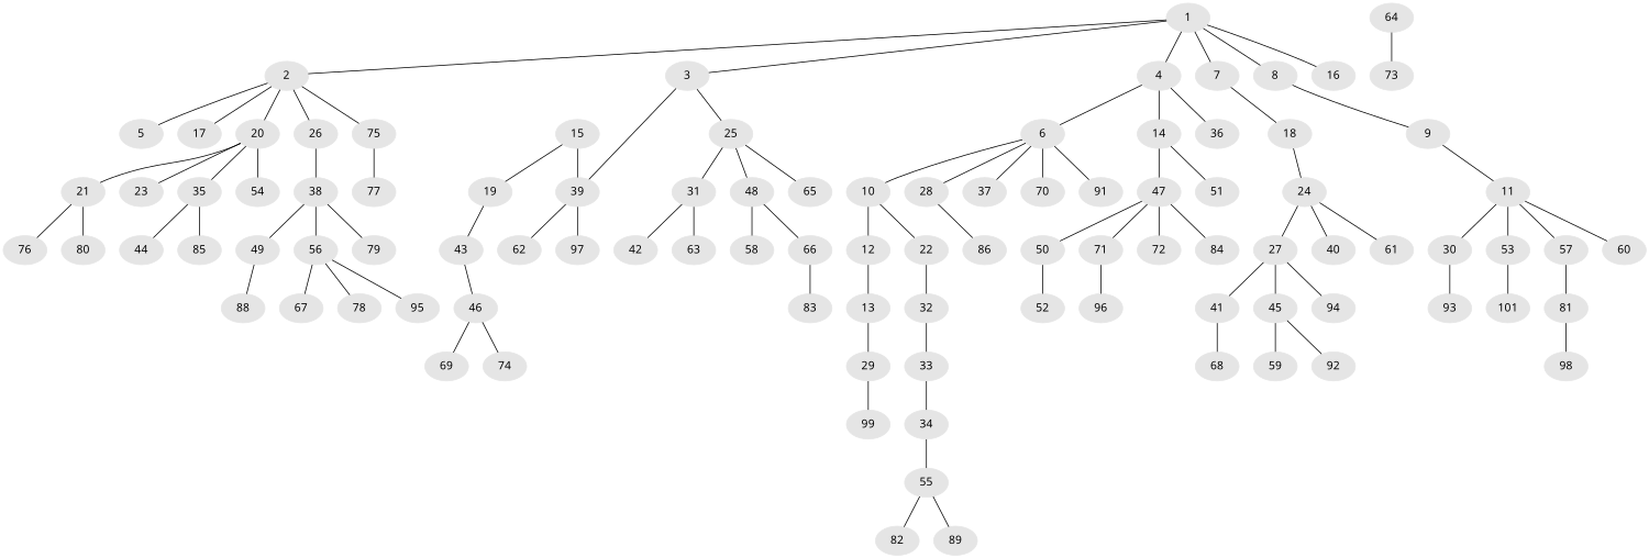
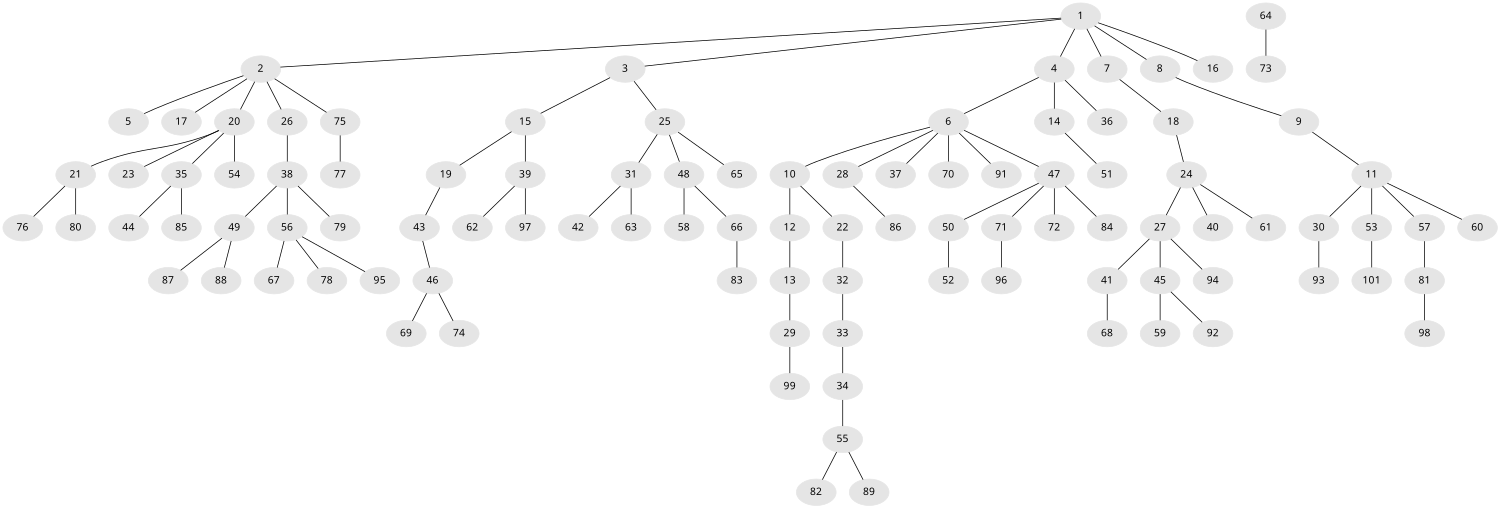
  graph {
    fontname="Noto Sans"
    node [color=gray90 fontname="Noto Sans" style=filled]
    edge [fontname="Noto Sans"]
    1
    2
    3
    4
    7
    8
    16
    5
    17
    20
    26
    75
    15
    25
    6
    14
    36
    18
    9
    21
    23
    35
    54
    38
    77
    19
    39
    31
    48
    65
    10
    28
    37
    47
    70
    91
    51
    12
    22
    86
    50
    71
    72
    84
    24
    11
    30
    53
    57
    60
    13
    32
    93
    n54 [label=101]
    81
    29
    99
    43
    62
    97
    27
    40
    61
    46
    76
    80
    44
    85
    33
    41
    45
    94
    42
    63
    58
    66
    49
    56
    79
    68
    59
    92
    34
    55
    82
    89
    64
    73
+   87
    88
    67
    78
    95
    69
    74
    52
    96
    83
    98
    1 -- 2
    1 -- 3
    1 -- 4
    1 -- 7
    1 -- 8
    1 -- 16
    2 -- 5
    2 -- 17
    2 -- 20
    2 -- 26
    2 -- 75
-   3 -- 39
+   3 -- 15
    3 -- 25
    4 -- 6
    4 -- 14
    4 -- 36
    7 -- 18
    8 -- 9
    20 -- 21
    20 -- 23
    20 -- 35
    20 -- 54
    26 -- 38
    75 -- 77
    15 -- 19
    15 -- 39
    25 -- 31
    25 -- 48
    25 -- 65
    6 -- 10
    6 -- 28
    6 -- 37
-   14 -- 47
+   6 -- 47
    6 -- 70
    6 -- 91
    14 -- 51
    18 -- 24
    9 -- 11
    21 -- 76
    21 -- 80
    35 -- 44
    35 -- 85
    38 -- 49
    38 -- 56
    38 -- 79
    19 -- 43
    39 -- 62
    39 -- 97
    31 -- 42
    31 -- 63
    48 -- 58
    48 -- 66
    10 -- 12
    10 -- 22
    28 -- 86
    47 -- 50
    47 -- 71
    47 -- 72
    47 -- 84
    12 -- 13
    22 -- 32
    50 -- 52
    71 -- 96
    24 -- 27
    24 -- 40
    24 -- 61
    11 -- 30
    11 -- 53
    11 -- 57
    11 -- 60
    30 -- 93
    53 -- n54
    57 -- 81
    13 -- 29
    32 -- 33
    81 -- 98
    29 -- 99
    43 -- 46
    27 -- 41
    27 -- 45
    27 -- 94
    46 -- 69
    46 -- 74
    33 -- 34
    41 -- 68
    45 -- 59
    45 -- 92
    66 -- 83
+   49 -- 87
    49 -- 88
    56 -- 67
    56 -- 78
    56 -- 95
    34 -- 55
    55 -- 82
    55 -- 89
    64 -- 73
  }
